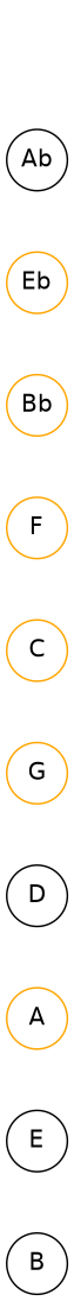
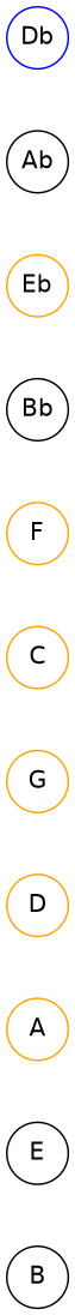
  graph {
    mindist=.1
    node [color=orange fontname=Helvetica margin=0 shape=circle]
    edge [style=invis]
    B [color=black]
    E [color=""]
+   Db [color=blue]
    Ab [color=""]
    Eb
-   Bb
+   Bb [color=black]
    F
    C
    G
-   D [color=black]
+   D
    A
    subgraph sub_1 {
      B
      E
+     Db
      Ab
      Eb
      Bb
      F
      C
      G
      D
      A
    }
    E -- B
+   Db -- Ab
    Ab -- Eb
    Eb -- Bb
    Bb -- F
    F -- C
    C -- G
    G -- D
    D -- A
    A -- E
  }
